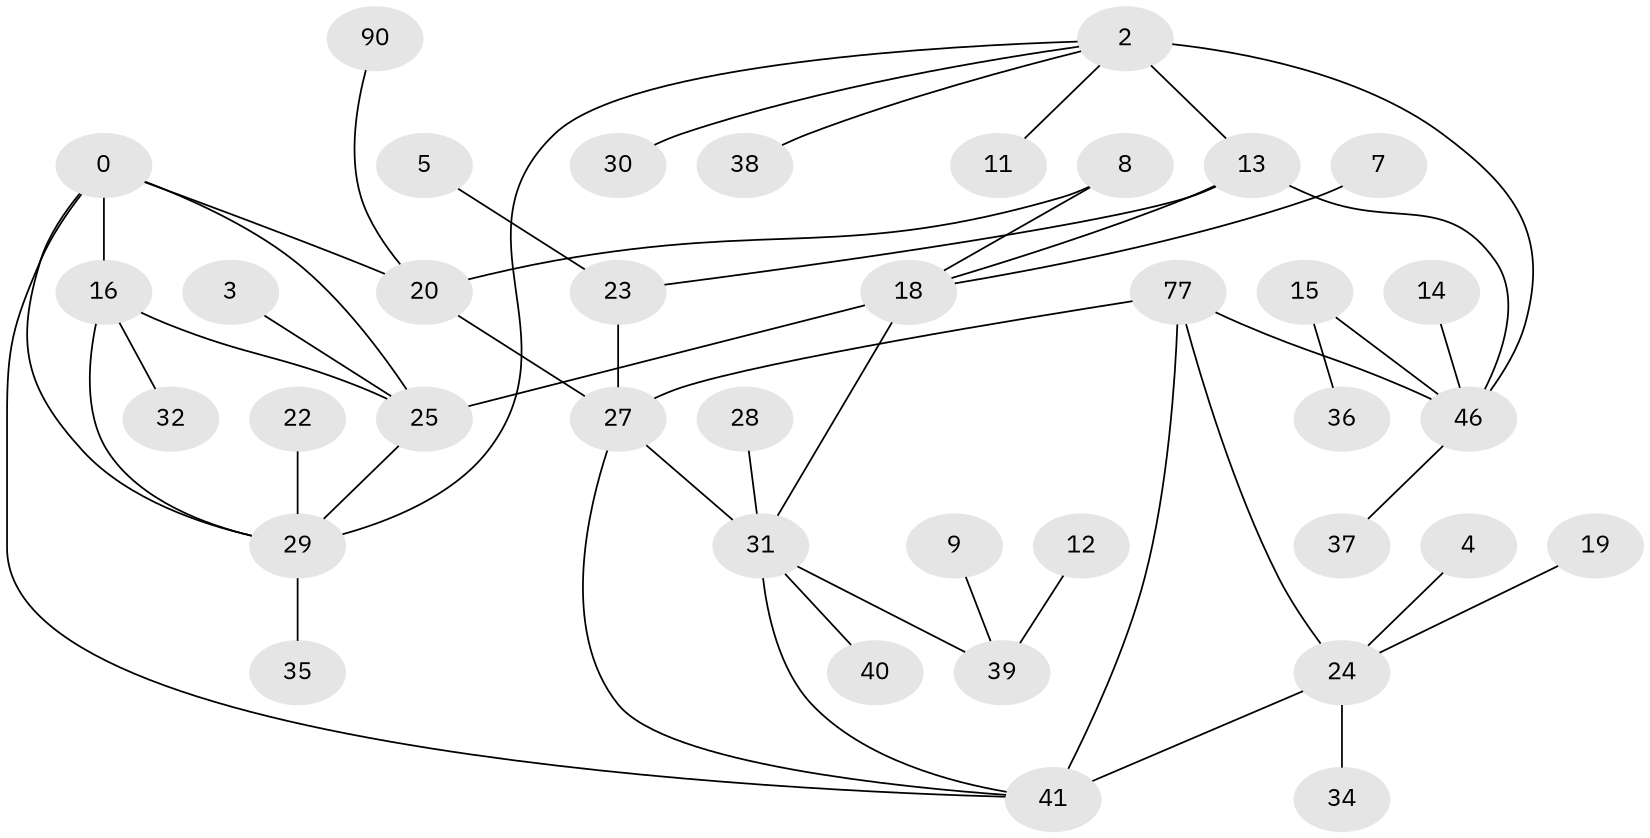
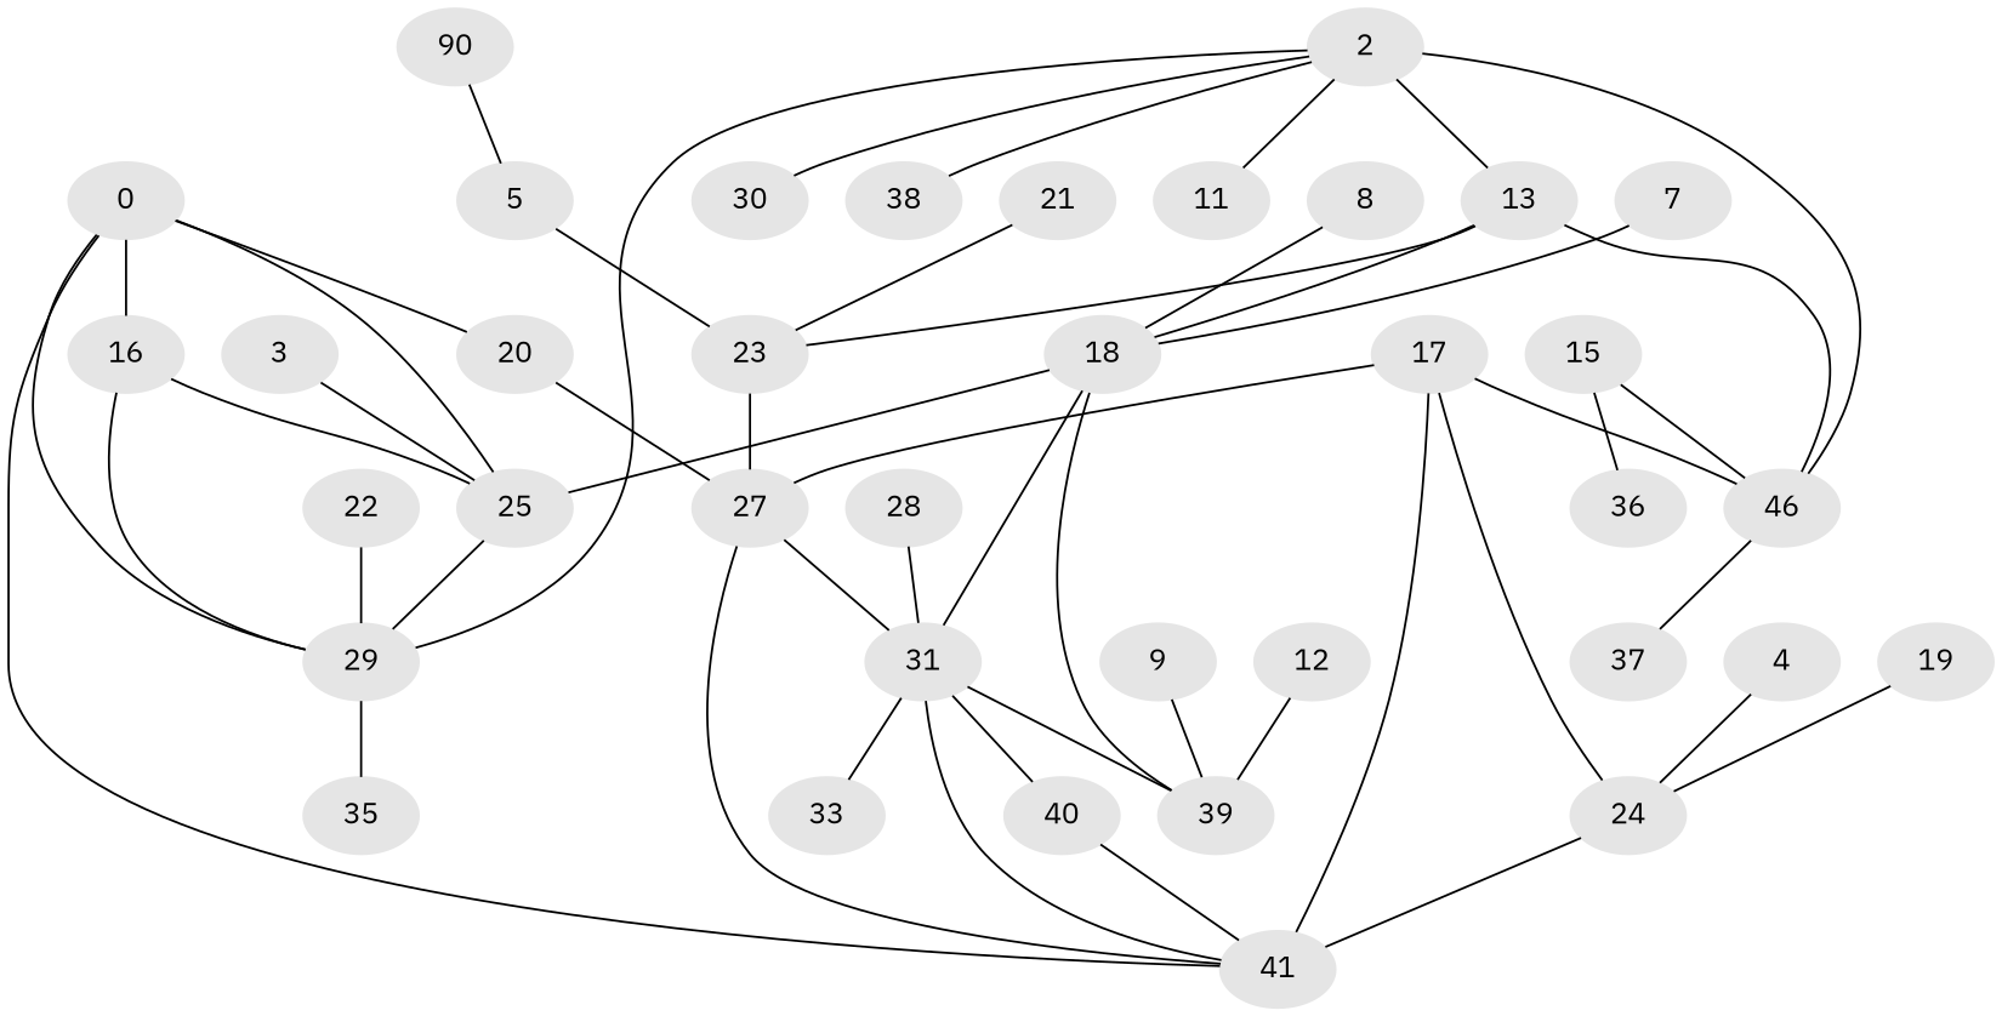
  graph {
    fontname="IBM Plex Sans"
    node [color=gray90 fontname="IBM Plex Sans" style=filled]
    edge [fontname="IBM Plex Sans" weight=1.0]
    n1 [label=0]
    16
    20
    25
    29
    41
-   32
    27
    35
    2
    11
    13
    n13 [label=46]
    30
    38
    23
    18
    37
    3
    4
    24
-   34
    5
    7
    39
    31
    8
    9
    n29 [label=90]
    12
-   14
    15
    36
-   17 [label=77]
+   17
+   33
    40
    19
+   21
    22
    28
    n1 -- 16
    n1 -- 20
    n1 -- 25
    n1 -- 29
    n1 -- 41
    16 -- 25
    16 -- 29
-   16 -- 32
    20 -- 27 [weight=2.0]
    25 -- 29
    29 -- 35
    27 -- 41
    27 -- 31
    2 -- 29
    2 -- 11
    2 -- 13 [weight=2.0]
    2 -- n13 [weight=2.0]
    2 -- 30
    2 -- 38
    13 -- n13
    13 -- 23
    13 -- 18
    n13 -- 37
    23 -- 27 [weight=2.0]
    18 -- 25
+   18 -- 39
    18 -- 31 [weight=2.0]
    3 -- 25
    4 -- 24
    24 -- 41 [weight=2.0]
-   24 -- 34
    5 -- 23
    7 -- 18
    31 -- 41
    31 -- 39 [weight=2.0]
+   31 -- 33
    31 -- 40
-   8 -- 20
    8 -- 18
    9 -- 39
-   n29 -- 20
+   n29 -- 5
    12 -- 39
-   14 -- n13
    15 -- n13
    15 -- 36
    17 -- 41 [weight=2.0]
    17 -- 27
    17 -- n13 [weight=2.0]
    17 -- 24
+   40 -- 41
    19 -- 24
+   21 -- 23
    22 -- 29
    28 -- 31
  }
